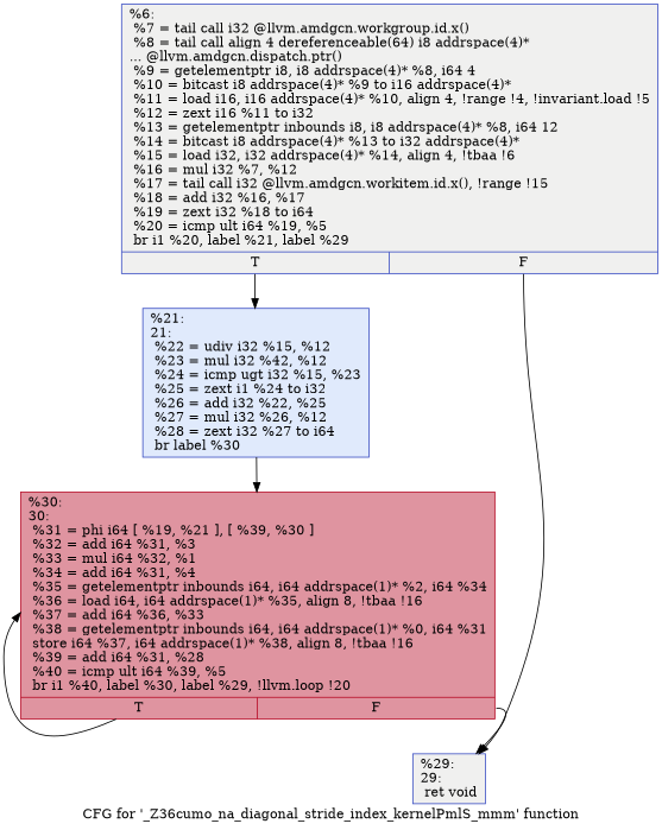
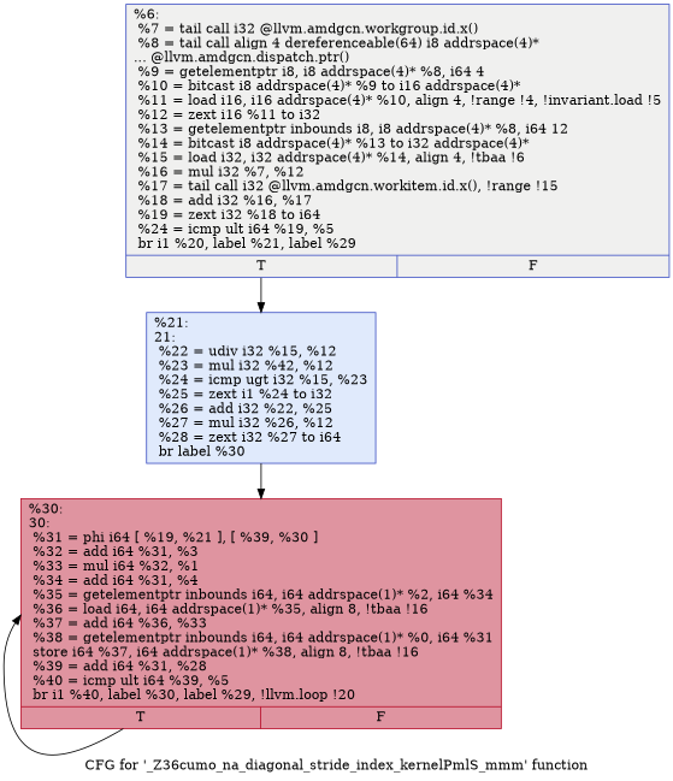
  digraph {
    label="CFG for '_Z36cumo_na_diagonal_stride_index_kernelPmlS_mmm' function"
    node [color="#3d50c3ff" fillcolor="#dedcdb70" shape=record style=filled]
    edge [tailport=s0]
-   n1 [label="{%6:\l  %7 = tail call i32 @llvm.amdgcn.workgroup.id.x()\l  %8 = tail call align 4 dereferenceable(64) i8 addrspace(4)*\l... @llvm.amdgcn.dispatch.ptr()\l  %9 = getelementptr i8, i8 addrspace(4)* %8, i64 4\l  %10 = bitcast i8 addrspace(4)* %9 to i16 addrspace(4)*\l  %11 = load i16, i16 addrspace(4)* %10, align 4, !range !4, !invariant.load !5\l  %12 = zext i16 %11 to i32\l  %13 = getelementptr inbounds i8, i8 addrspace(4)* %8, i64 12\l  %14 = bitcast i8 addrspace(4)* %13 to i32 addrspace(4)*\l  %15 = load i32, i32 addrspace(4)* %14, align 4, !tbaa !6\l  %16 = mul i32 %7, %12\l  %17 = tail call i32 @llvm.amdgcn.workitem.id.x(), !range !15\l  %18 = add i32 %16, %17\l  %19 = zext i32 %18 to i64\l  %20 = icmp ult i64 %19, %5\l  br i1 %20, label %21, label %29\l|{<s0>T|<s1>F}}"]
+   n1 [label="{%6:\l  %7 = tail call i32 @llvm.amdgcn.workgroup.id.x()\l  %8 = tail call align 4 dereferenceable(64) i8 addrspace(4)*\l... @llvm.amdgcn.dispatch.ptr()\l  %9 = getelementptr i8, i8 addrspace(4)* %8, i64 4\l  %10 = bitcast i8 addrspace(4)* %9 to i16 addrspace(4)*\l  %11 = load i16, i16 addrspace(4)* %10, align 4, !range !4, !invariant.load !5\l  %12 = zext i16 %11 to i32\l  %13 = getelementptr inbounds i8, i8 addrspace(4)* %8, i64 12\l  %14 = bitcast i8 addrspace(4)* %13 to i32 addrspace(4)*\l  %15 = load i32, i32 addrspace(4)* %14, align 4, !tbaa !6\l  %16 = mul i32 %7, %12\l  %17 = tail call i32 @llvm.amdgcn.workitem.id.x(), !range !15\l  %18 = add i32 %16, %17\l  %19 = zext i32 %18 to i64\l  %24 = icmp ult i64 %19, %5\l  br i1 %20, label %21, label %29\l|{<s0>T|<s1>F}}"]
    n2 [fillcolor="#b9d0f970" label="{%21:\l21:                                               \l  %22 = udiv i32 %15, %12\l  %23 = mul i32 %42, %12\l  %24 = icmp ugt i32 %15, %23\l  %25 = zext i1 %24 to i32\l  %26 = add i32 %22, %25\l  %27 = mul i32 %26, %12\l  %28 = zext i32 %27 to i64\l  br label %30\l}"]
-   n3 [label="{%29:\l29:                                               \l  ret void\l}"]
    n4 [color="#b70d28ff" fillcolor="#b70d2870" label="{%30:\l30:                                               \l  %31 = phi i64 [ %19, %21 ], [ %39, %30 ]\l  %32 = add i64 %31, %3\l  %33 = mul i64 %32, %1\l  %34 = add i64 %31, %4\l  %35 = getelementptr inbounds i64, i64 addrspace(1)* %2, i64 %34\l  %36 = load i64, i64 addrspace(1)* %35, align 8, !tbaa !16\l  %37 = add i64 %36, %33\l  %38 = getelementptr inbounds i64, i64 addrspace(1)* %0, i64 %31\l  store i64 %37, i64 addrspace(1)* %38, align 8, !tbaa !16\l  %39 = add i64 %31, %28\l  %40 = icmp ult i64 %39, %5\l  br i1 %40, label %30, label %29, !llvm.loop !20\l|{<s0>T|<s1>F}}"]
    n1 -> n2
-   n1 -> n3 [tailport=s1]
    n2 -> n4
-   n4 -> n3 [tailport=s1]
    n4 -> n4
  }
